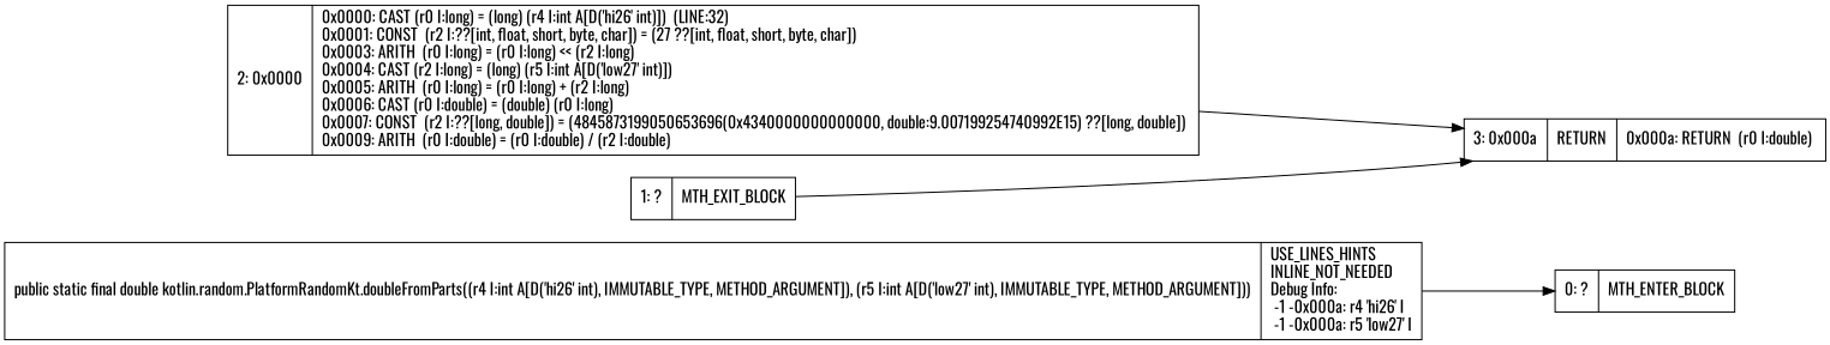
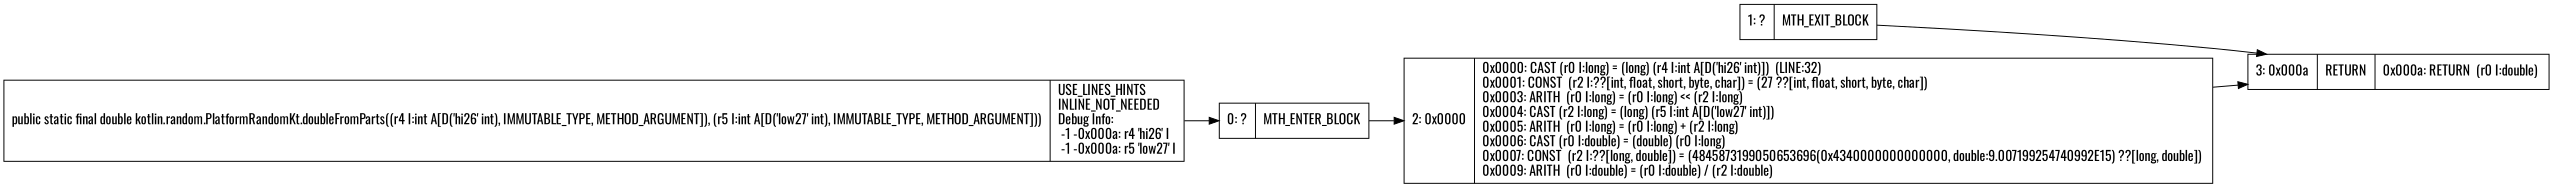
  digraph {
    fontname=Oswald
    rankdir=LR
    node [fontname=Oswald shape=record]
    edge [fontname=Oswald]
    n1 [label="{0\:\ ?|MTH_ENTER_BLOCK\l}"]
    n2 [label="{2\:\ 0x0000|0x0000: CAST (r0 I:long) = (long) (r4 I:int A[D('hi26' int)])  (LINE:32)\l0x0001: CONST  (r2 I:??[int, float, short, byte, char]) = (27 ??[int, float, short, byte, char]) \l0x0003: ARITH  (r0 I:long) = (r0 I:long) \<\< (r2 I:long) \l0x0004: CAST (r2 I:long) = (long) (r5 I:int A[D('low27' int)]) \l0x0005: ARITH  (r0 I:long) = (r0 I:long) + (r2 I:long) \l0x0006: CAST (r0 I:double) = (double) (r0 I:long) \l0x0007: CONST  (r2 I:??[long, double]) = (4845873199050653696(0x4340000000000000, double:9.007199254740992E15) ??[long, double]) \l0x0009: ARITH  (r0 I:double) = (r0 I:double) \/ (r2 I:double) \l}"]
    n3 [label="{3\:\ 0x000a|RETURN\l|0x000a: RETURN  (r0 I:double) \l}"]
    n4 [label="{1\:\ ?|MTH_EXIT_BLOCK\l}"]
    n5 [label="{public static final double kotlin.random.PlatformRandomKt.doubleFromParts((r4 I:int A[D('hi26' int), IMMUTABLE_TYPE, METHOD_ARGUMENT]), (r5 I:int A[D('low27' int), IMMUTABLE_TYPE, METHOD_ARGUMENT]))  | USE_LINES_HINTS\lINLINE_NOT_NEEDED\lDebug Info:\l  \-1 \-0x000a: r4 'hi26' I\l  \-1 \-0x000a: r5 'low27' I\l}"]
+   n1 -> n2
    n2 -> n3
    n4 -> n3
    n5 -> n1
  }
